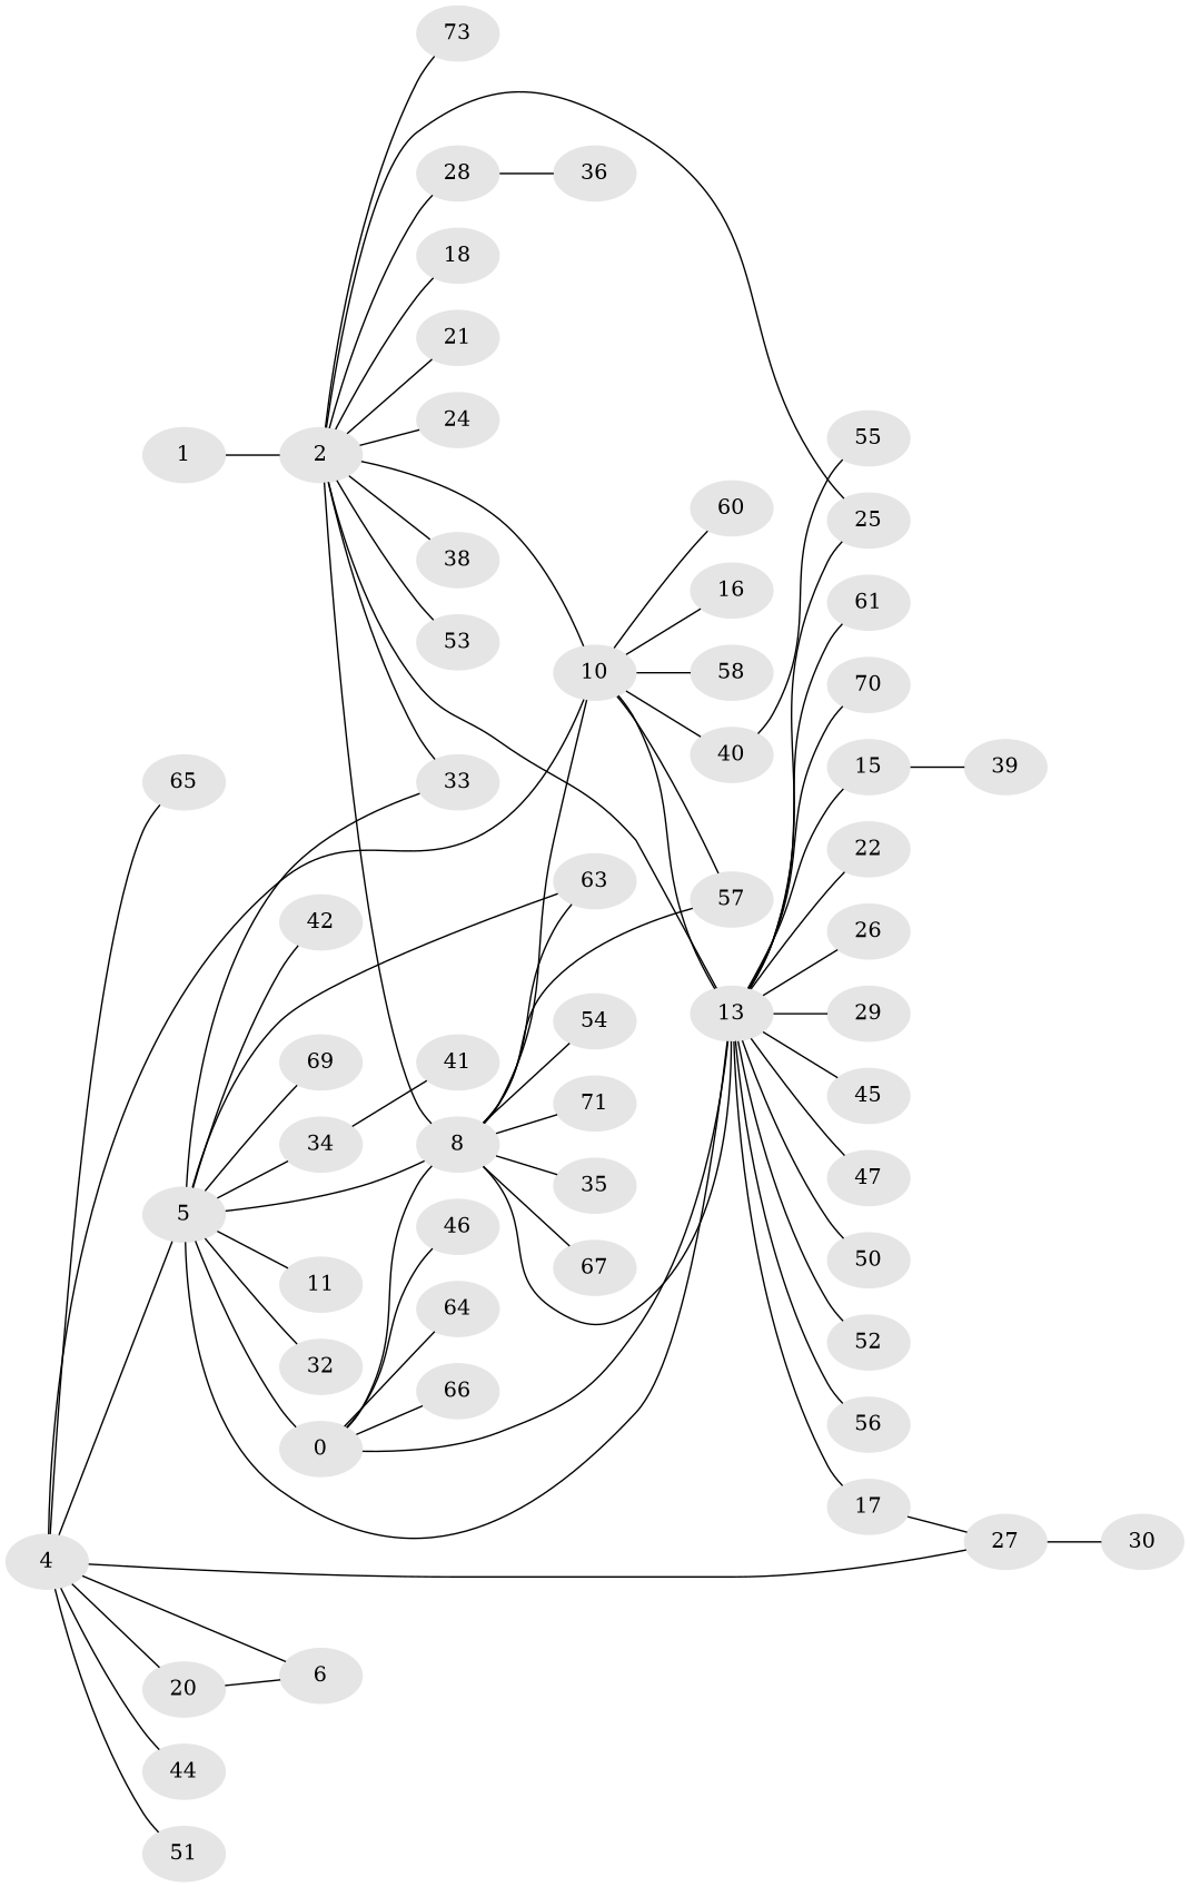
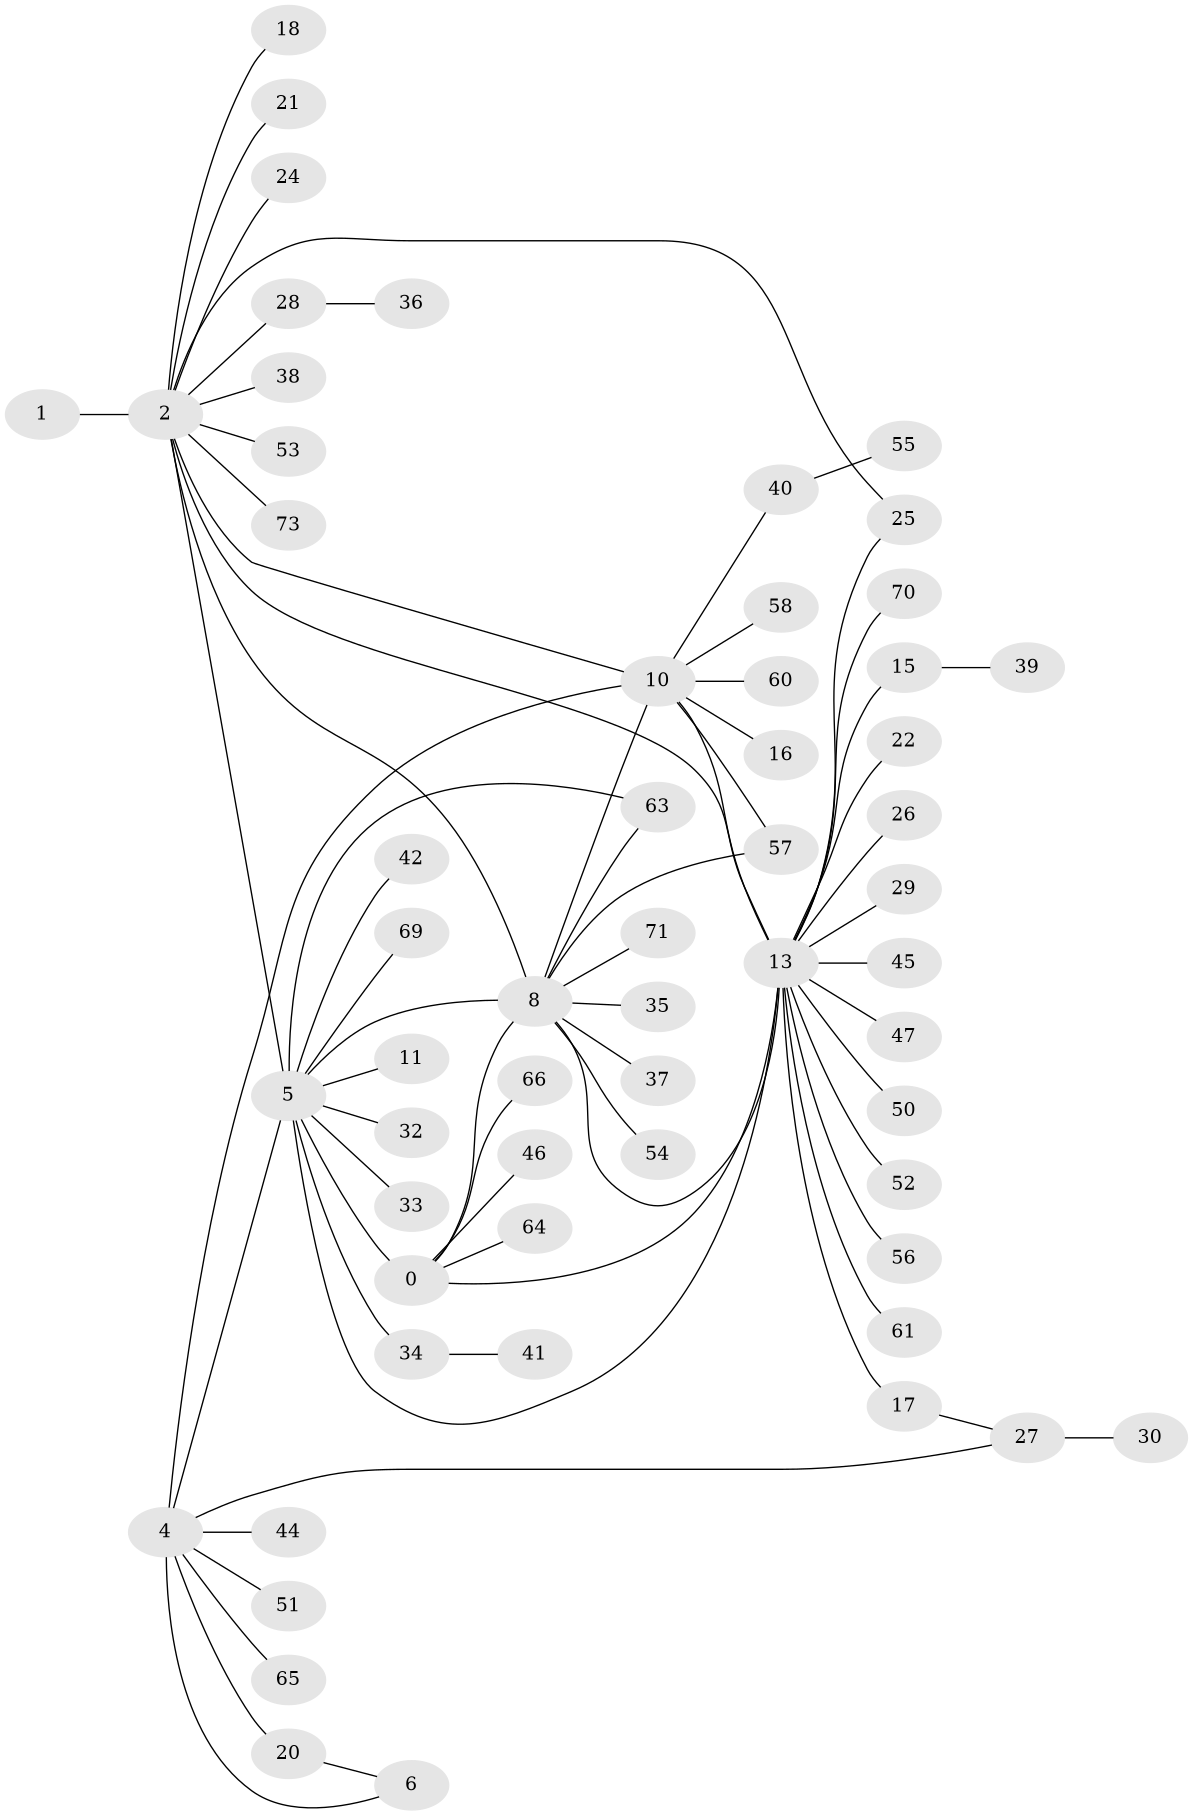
  graph {
    rankdir=LR
    node [color=gray90 style=filled]
    1 [super="+19"]
    2 [super="+3"]
    5 [super="+23"]
    8 [super="+9"]
    10 [super="+12"]
    13 [super="+14"]
    18
    21
    24
    25
    28
    38
    53
    n14 [label=73]
    n15 [label=0 super="+67"]
    n16 [label=11]
    32
    33
    34 [super="+68"]
    42 [super="+48"]
    63
    69
    35
-   37 [label=67]
+   37
    54
    57
    71
    16
    40
    58
    60
    15
    17
    22
    26
    29
    45
    47
    50
    52
    56 [super="+62"]
    61
    70
    36
    4 [super="+11"]
    6 [super="+49"]
    20
    27 [super="+43"]
    44
    51
    65
    30
    46 [super="+59"]
    64
    66
    41
    55
    39
    1 -- 2 [weight=2]
-   2 -- 33
+   2 -- 5
    2 -- 8
    2 -- 10
    2 -- 13
    2 -- 18
    2 -- 21
    2 -- 24
    2 -- 25
    2 -- 28
    2 -- 38
    2 -- 53
    2 -- n14
    5 -- 8
    5 -- 13
    5 -- n15
    5 -- n16
    5 -- 32
    5 -- 33
    5 -- 34
    5 -- 42
    5 -- 63
    5 -- 69
    8 -- 10
    8 -- 13
    8 -- 63
    8 -- 35
    8 -- 37
    8 -- 54
    8 -- 57
    8 -- 71
    10 -- 13
    10 -- 57
    10 -- 16
    10 -- 40
    10 -- 58
    10 -- 60
    13 -- 25
    13 -- 15 [weight=2]
    13 -- 17
    13 -- 22
    13 -- 26
    13 -- 29
    13 -- 45
    13 -- 47
    13 -- 50
    13 -- 52
    13 -- 56
    13 -- 61
    13 -- 70
    28 -- 36
    n15 -- 8 [weight=2]
    n15 -- 13
    n15 -- 46
    n15 -- 64
    n15 -- 66
    34 -- 41
    40 -- 55
    15 -- 39
    17 -- 27
    4 -- 5
    4 -- 10 [weight=2]
    4 -- 6
    4 -- 20
    4 -- 27
    4 -- 44
    4 -- 51
    4 -- 65
    20 -- 6
    27 -- 30
  }
